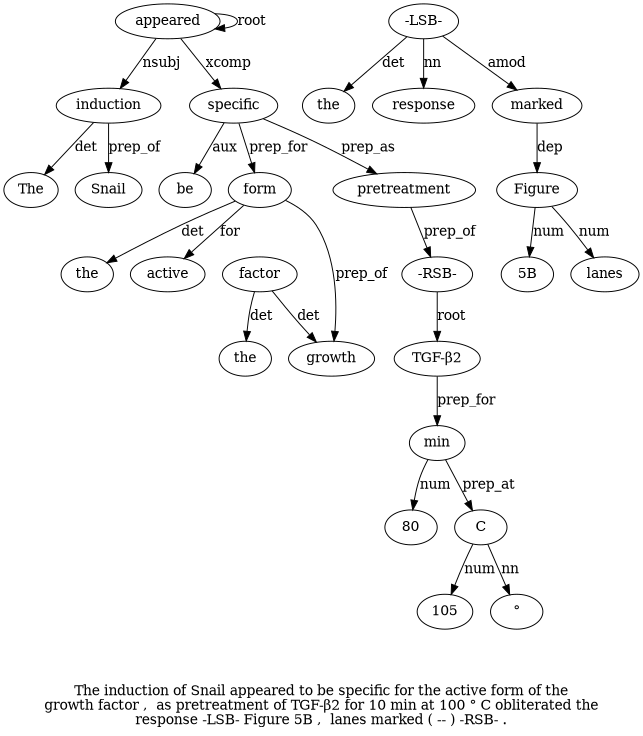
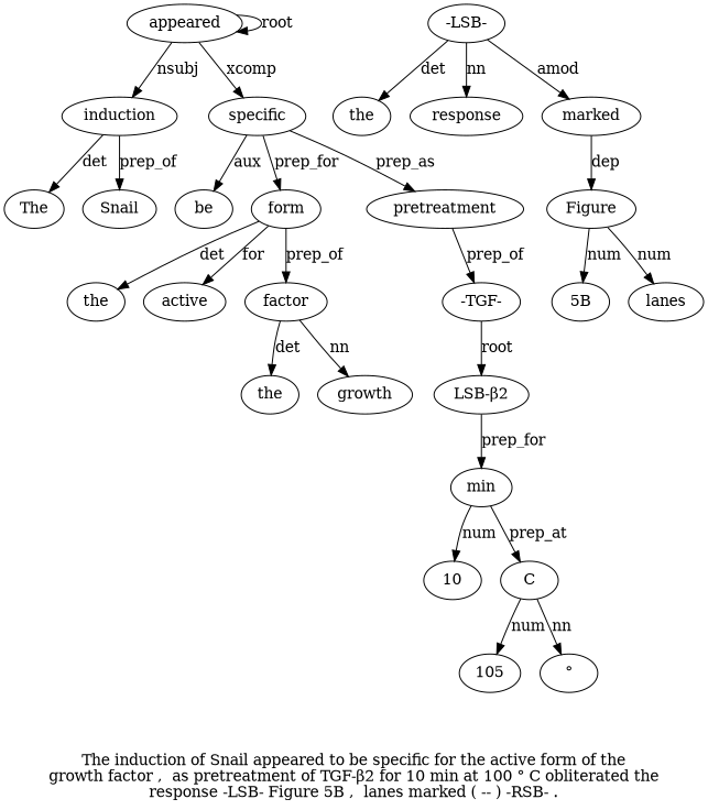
  digraph {
    label="The induction of Snail appeared to be specific for the active form of the\ngrowth factor ,  as pretreatment of TGF-β2 for 10 min at 100 ° C obliterated the\nresponse -LSB- Figure 5B ,  lanes marked ( -- ) -RSB- ."
    node [fillcolor=white style=filled]
    n1 [label=induction]
    n2 [label=The]
    n3 [label=Snail]
    n4 [label=appeared]
    n5 [label=specific]
    n6 [label=be]
    n7 [label=form]
    n8 [label=pretreatment]
    n9 [label=the]
    n10 [label=active]
    n11 [label=factor]
-   n12 [label="-RSB-"]
+   n12 [label="-TGF-"]
    n13 [label=the]
    n14 [label=growth]
-   n15 [label="TGF-β2"]
+   n15 [label="LSB-β2"]
    n16 [label=min]
-   n17 [label=80]
+   n17 [label=10]
    n18 [label=C]
    n19 [label=105]
    n20 [label="°"]
    n21 [label="-LSB-"]
    n22 [label=the]
    n23 [label=response]
    n24 [label=marked]
    n25 [label=Figure]
    n26 [label="5B"]
    n27 [label=lanes]
    n1 -> n2 [label=det]
    n1 -> n3 [label=prep_of]
    n4 -> n1 [label=nsubj]
    n4 -> n4 [label=root]
    n4 -> n5 [label=xcomp]
    n5 -> n6 [label=aux]
    n5 -> n7 [label=prep_for]
    n5 -> n8 [label=prep_as]
    n7 -> n9 [label=det]
    n7 -> n10 [label=for]
-   n7 -> n14 [label=prep_of]
+   n7 -> n11 [label=prep_of]
    n8 -> n12 [label=prep_of]
    n11 -> n13 [label=det]
-   n11 -> n14 [label=det]
+   n11 -> n14 [label=nn]
    n12 -> n15 [label=root]
    n15 -> n16 [label=prep_for]
    n16 -> n17 [label=num]
    n16 -> n18 [label=prep_at]
    n18 -> n19 [label=num]
    n18 -> n20 [label=nn]
    n21 -> n22 [label=det]
    n21 -> n23 [label=nn]
    n21 -> n24 [label=amod]
    n24 -> n25 [label=dep]
    n25 -> n26 [label=num]
    n25 -> n27 [label=num]
  }
